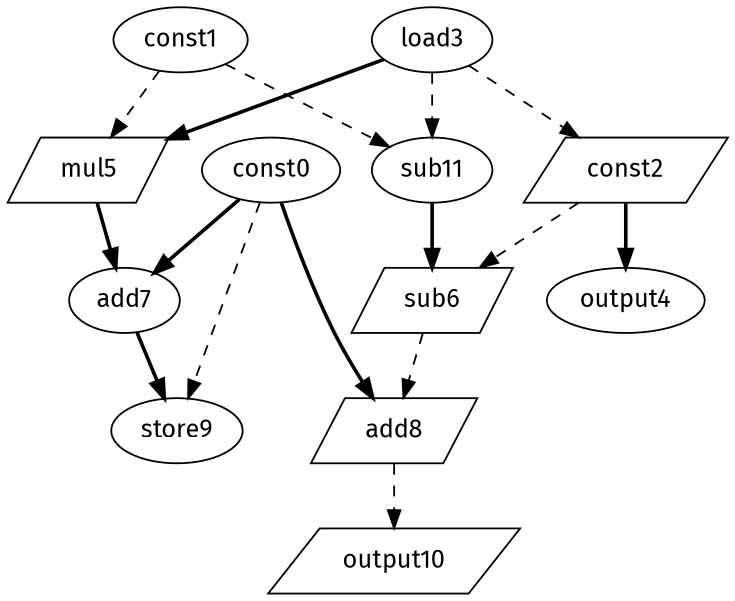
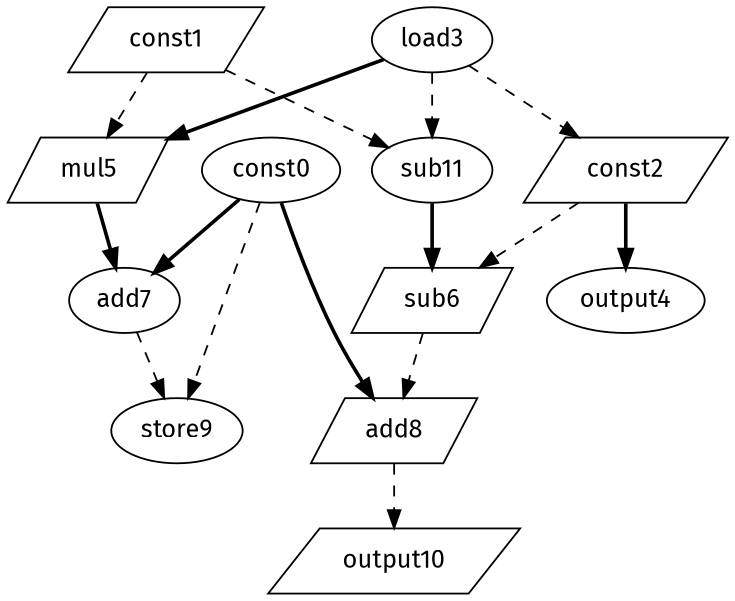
  digraph {
    fontname="Fira Sans"
    node [fontname="Fira Sans" opcode=const shape=ellipse]
    edge [fontname="Fira Sans" operand=0 style=dashed]
    add7 [opcode=add]
    const0
    add8 [opcode=add shape=parallelogram]
    store9 [opcode=store]
    output10 [opcode=output shape=parallelogram]
-   const1
+   const1 [shape=parallelogram]
    mul5 [opcode=mul shape=parallelogram]
    sub11 [opcode=sub]
    sub6 [opcode=sub shape=parallelogram]
    const2 [shape=parallelogram]
    output4 [opcode=output]
    load3 [opcode=load]
-   add7 -> store9 [style=bold]
+   add7 -> store9
    const0 -> add7 [style=bold]
    const0 -> add8 [style=bold]
    const0 -> store9 [operand=1]
    add8 -> output10
    const1 -> mul5
    const1 -> sub11
    mul5 -> add7 [operand=1 style=bold]
    sub11 -> sub6 [operand=1 style=bold]
    sub6 -> add8 [operand=1]
    const2 -> sub6
    const2 -> output4 [style=bold]
    load3 -> mul5 [operand=1 style=bold]
    load3 -> sub11 [operand=1]
    load3 -> const2
  }
